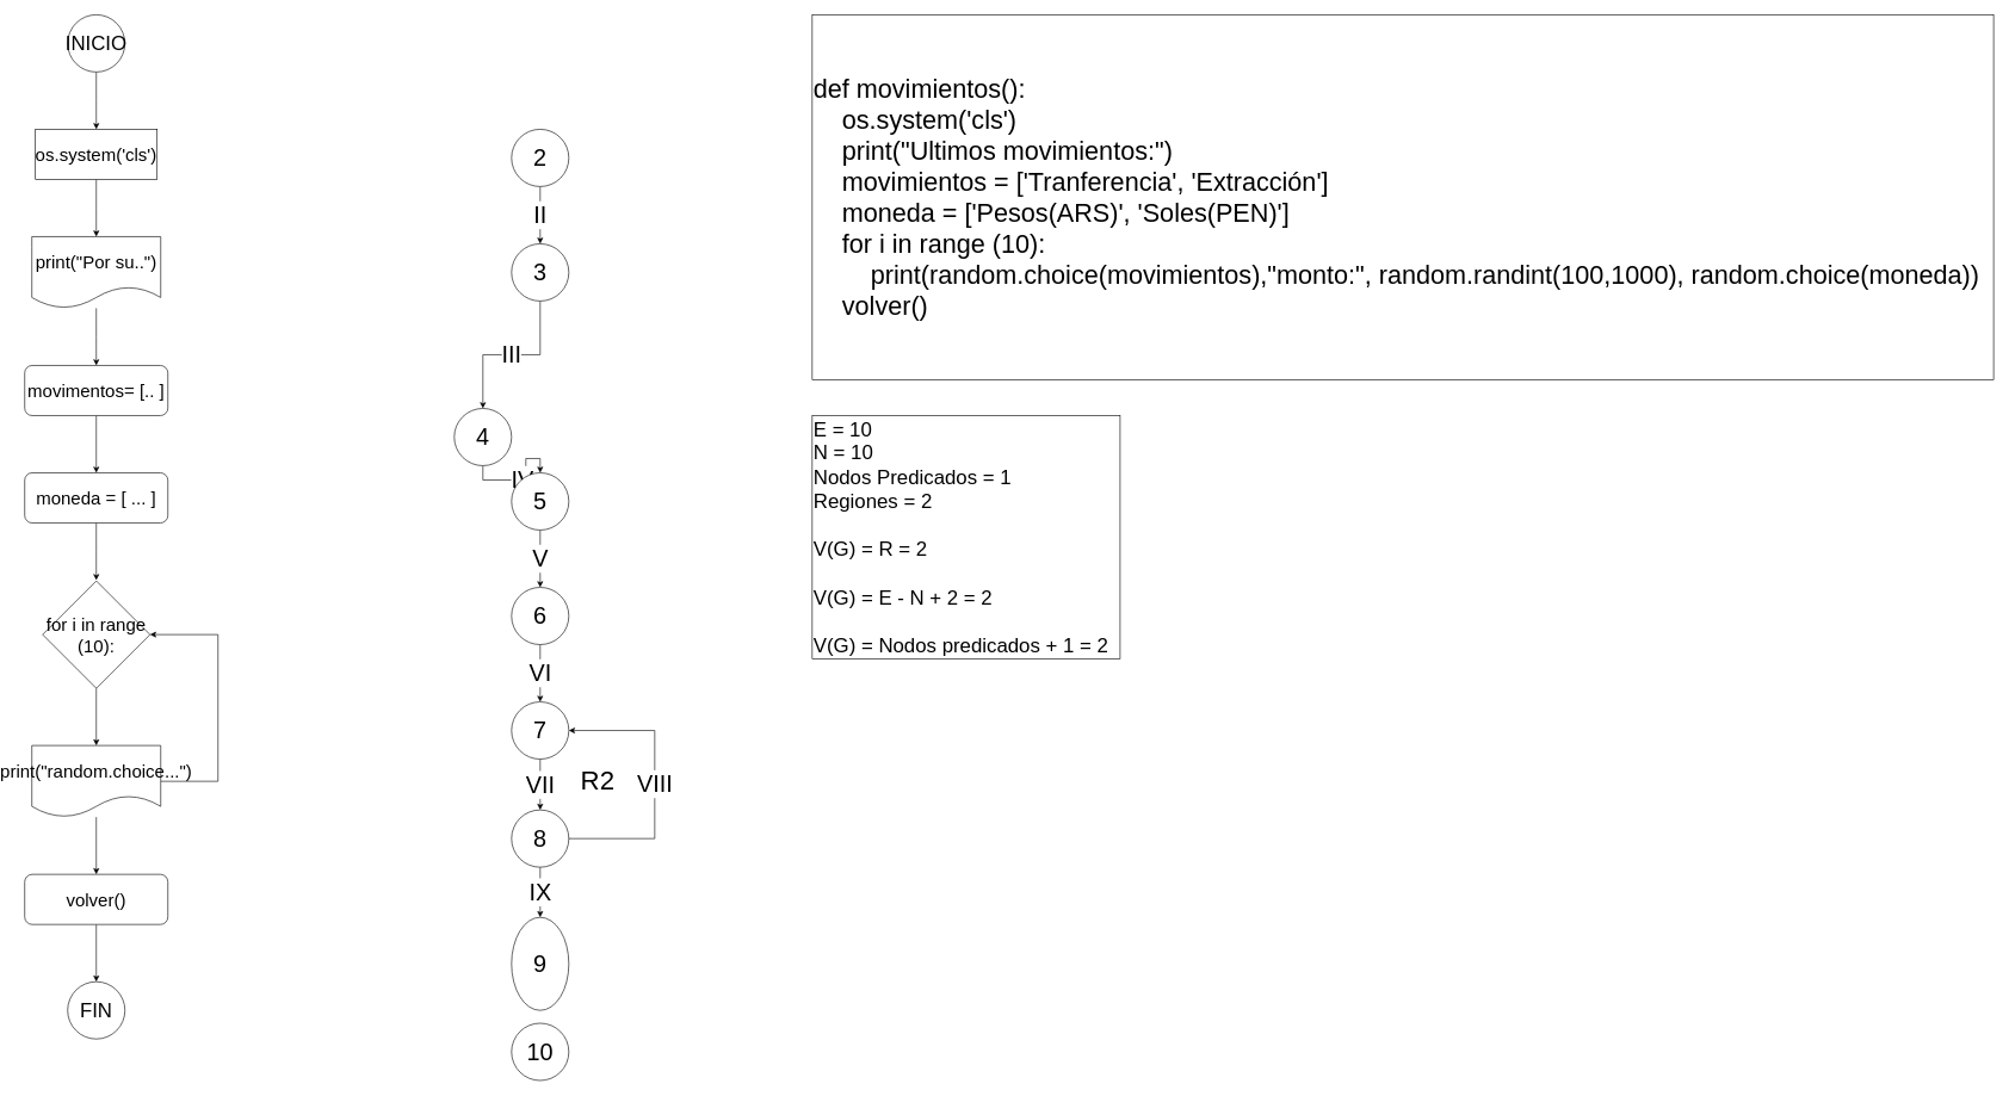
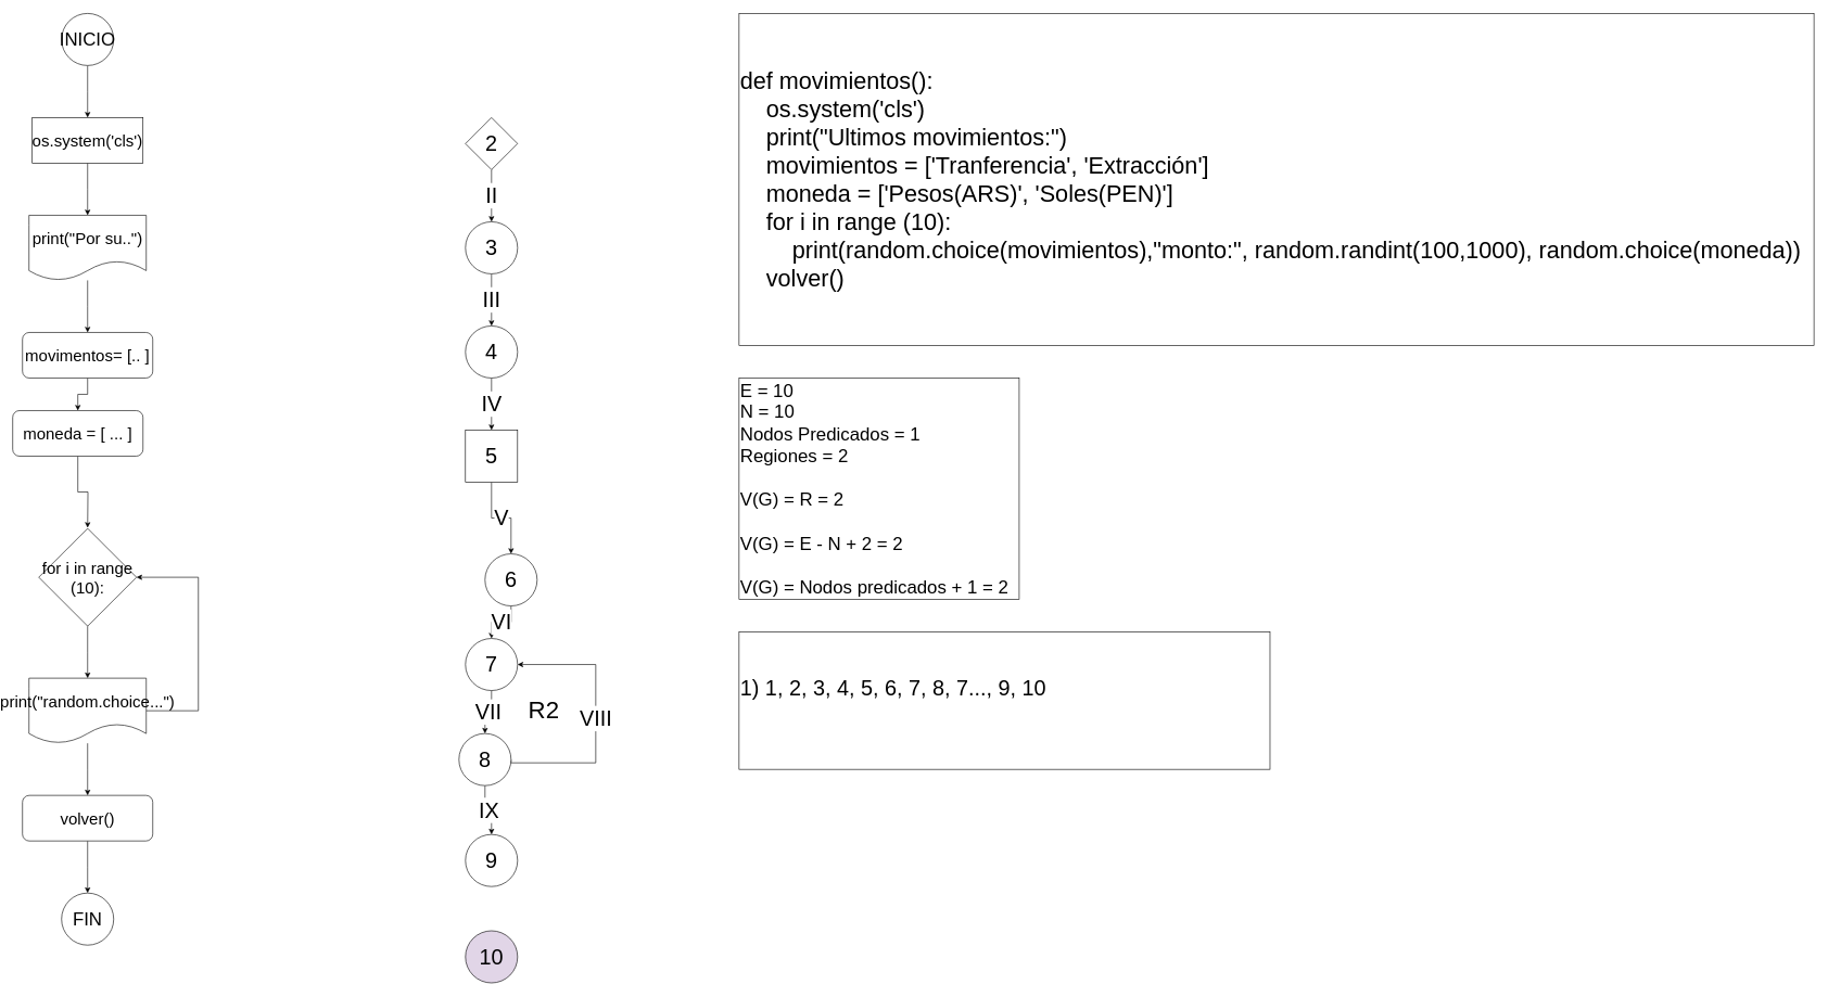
  <mxCell id="0" />
  <mxCell id="1" parent="0" />
  <mxCell id="2" value="&lt;div&gt;def movimientos():&lt;/div&gt;&lt;div&gt;&amp;nbsp; &amp;nbsp; os.system('cls')&lt;/div&gt;&lt;div&gt;&amp;nbsp; &amp;nbsp; print(&quot;Ultimos movimientos:&quot;)&lt;/div&gt;&lt;div&gt;&amp;nbsp; &amp;nbsp; movimientos = ['Tranferencia', 'Extracción']&lt;/div&gt;&lt;div&gt;&amp;nbsp; &amp;nbsp; moneda = ['Pesos(ARS)', 'Soles(PEN)']&lt;/div&gt;&lt;div&gt;&amp;nbsp; &amp;nbsp; for i in range (10):&lt;/div&gt;&lt;div&gt;&amp;nbsp; &amp;nbsp; &amp;nbsp; &amp;nbsp; print(random.choice(movimientos),&quot;monto:&quot;, random.randint(100,1000), random.choice(moneda))&lt;/div&gt;&lt;div&gt;&amp;nbsp; &amp;nbsp; volver()&lt;/div&gt;" style="rounded=0;whiteSpace=wrap;html=1;align=left;fontSize=36;" vertex="1" parent="1"><mxGeometry x="1120" y="20" width="1650" height="510" as="geometry" /></mxCell>
  <mxCell id="3" value="E = 10&lt;br style=&quot;font-size: 28px;&quot;&gt;N = 10&lt;br style=&quot;font-size: 28px;&quot;&gt;Nodos Predicados = 1&lt;br style=&quot;font-size: 28px;&quot;&gt;Regiones = 2&lt;br style=&quot;font-size: 28px;&quot;&gt;&lt;br style=&quot;font-size: 28px;&quot;&gt;V(G) = R = 2&lt;br style=&quot;font-size: 28px;&quot;&gt;&lt;br style=&quot;font-size: 28px;&quot;&gt;V(G) = E - N + 2 = 2&lt;br style=&quot;font-size: 28px;&quot;&gt;&lt;br style=&quot;font-size: 28px;&quot;&gt;V(G) = Nodos predicados + 1 = 2" style="rounded=0;whiteSpace=wrap;html=1;align=left;fontSize=28;" vertex="1" parent="1"><mxGeometry x="1120" y="580" width="430" height="340" as="geometry" /></mxCell>
+ <mxCell id="4" value="&lt;div style=&quot;font-size: 33px;&quot;&gt;1) 1, 2, 3, 4, 5, 6, 7, 8, 7..., 9, 10&lt;span style=&quot;background-color: initial;&quot;&gt;&amp;nbsp;&lt;/span&gt;&lt;/div&gt;&amp;nbsp;" style="rounded=0;whiteSpace=wrap;html=1;align=left;fontSize=33;" vertex="1" parent="1"><mxGeometry x="1120" y="970" width="815" height="211" as="geometry" /></mxCell>
  <mxCell id="5" value="II" style="edgeStyle=orthogonalEdgeStyle;rounded=0;orthogonalLoop=1;jettySize=auto;html=1;fontSize=33;" edge="1" parent="1" source="6" target="8"><mxGeometry relative="1" as="geometry" /></mxCell>
- <mxCell id="6" value="2" style="ellipse;whiteSpace=wrap;html=1;aspect=fixed;fontSize=33;" vertex="1" parent="1"><mxGeometry x="700" y="180" width="80" height="80" as="geometry" /></mxCell>
+ <mxCell id="6" value="2" style="rhombus;whiteSpace=wrap;html=1;aspect=fixed;fontSize=33;" vertex="1" parent="1"><mxGeometry x="700" y="180" width="80" height="80" as="geometry" /></mxCell>
  <mxCell id="7" value="III" style="edgeStyle=orthogonalEdgeStyle;rounded=0;orthogonalLoop=1;jettySize=auto;html=1;fontSize=33;" edge="1" parent="1" source="8" target="10"><mxGeometry relative="1" as="geometry" /></mxCell>
  <mxCell id="8" value="3" style="ellipse;whiteSpace=wrap;html=1;aspect=fixed;fontSize=33;" vertex="1" parent="1"><mxGeometry x="700" y="340" width="80" height="80" as="geometry" /></mxCell>
  <mxCell id="9" value="IV" style="edgeStyle=orthogonalEdgeStyle;rounded=0;orthogonalLoop=1;jettySize=auto;html=1;fontSize=33;" edge="1" parent="1" source="10" target="12"><mxGeometry relative="1" as="geometry" /></mxCell>
- <mxCell id="10" value="4" style="ellipse;whiteSpace=wrap;html=1;aspect=fixed;fontSize=33;" vertex="1" parent="1"><mxGeometry x="620" y="570" width="80" height="80" as="geometry" /></mxCell>
+ <mxCell id="10" value="4" style="ellipse;whiteSpace=wrap;html=1;aspect=fixed;fontSize=33;" vertex="1" parent="1"><mxGeometry x="700" y="500" width="80" height="80" as="geometry" /></mxCell>
  <mxCell id="11" value="V" style="edgeStyle=orthogonalEdgeStyle;rounded=0;orthogonalLoop=1;jettySize=auto;html=1;fontSize=33;" edge="1" parent="1" source="12" target="14"><mxGeometry relative="1" as="geometry" /></mxCell>
- <mxCell id="12" value="5" style="ellipse;whiteSpace=wrap;html=1;aspect=fixed;fontSize=33;" vertex="1" parent="1"><mxGeometry x="700" y="660" width="80" height="80" as="geometry" /></mxCell>
+ <mxCell id="12" value="5" style="whiteSpace=wrap;html=1;aspect=fixed;fontSize=33;rounded=0;" vertex="1" parent="1"><mxGeometry x="700" y="660" width="80" height="80" as="geometry" /></mxCell>
  <mxCell id="13" value="VI" style="edgeStyle=orthogonalEdgeStyle;rounded=0;orthogonalLoop=1;jettySize=auto;html=1;fontSize=33;" edge="1" parent="1" source="14" target="16"><mxGeometry relative="1" as="geometry" /></mxCell>
- <mxCell id="14" value="6" style="ellipse;whiteSpace=wrap;html=1;aspect=fixed;fontSize=33;" vertex="1" parent="1"><mxGeometry x="700" y="820" width="80" height="80" as="geometry" /></mxCell>
+ <mxCell id="14" value="6" style="ellipse;whiteSpace=wrap;html=1;aspect=fixed;fontSize=33;" vertex="1" parent="1"><mxGeometry x="730" y="850" width="80" height="80" as="geometry" /></mxCell>
  <mxCell id="15" value="VII" style="edgeStyle=orthogonalEdgeStyle;rounded=0;orthogonalLoop=1;jettySize=auto;html=1;fontSize=33;" edge="1" parent="1" source="16" target="19"><mxGeometry relative="1" as="geometry" /></mxCell>
  <mxCell id="16" value="7" style="ellipse;whiteSpace=wrap;html=1;aspect=fixed;fontSize=33;" vertex="1" parent="1"><mxGeometry x="700" y="980" width="80" height="80" as="geometry" /></mxCell>
  <mxCell id="17" value="IX" style="edgeStyle=orthogonalEdgeStyle;rounded=0;orthogonalLoop=1;jettySize=auto;html=1;fontSize=33;" edge="1" parent="1" source="19" target="20"><mxGeometry relative="1" as="geometry" /></mxCell>
  <mxCell id="18" value="VIII" style="edgeStyle=orthogonalEdgeStyle;rounded=0;orthogonalLoop=1;jettySize=auto;html=1;exitX=1;exitY=0.5;exitDx=0;exitDy=0;entryX=1;entryY=0.5;entryDx=0;entryDy=0;fontSize=33;" edge="1" parent="1" source="19" target="16"><mxGeometry relative="1" as="geometry"><Array as="points"><mxPoint x="900" y="1171" /><mxPoint x="900" y="1020" /></Array></mxGeometry></mxCell>
- <mxCell id="19" value="8" style="ellipse;whiteSpace=wrap;html=1;aspect=fixed;fontSize=33;" vertex="1" parent="1"><mxGeometry x="700" y="1131" width="80" height="80" as="geometry" /></mxCell>
- <mxCell id="20" value="9" style="ellipse;whiteSpace=wrap;html=1;aspect=fixed;fontSize=33;" vertex="1" parent="1"><mxGeometry x="700" y="1281" width="80" height="130" as="geometry" /></mxCell>
- <mxCell id="21" value="10" style="ellipse;whiteSpace=wrap;html=1;aspect=fixed;fontSize=33;" vertex="1" parent="1"><mxGeometry x="700" y="1429" width="80" height="80" as="geometry" /></mxCell>
+ <mxCell id="19" value="8" style="ellipse;whiteSpace=wrap;html=1;aspect=fixed;fontSize=33;" vertex="1" parent="1"><mxGeometry x="690" y="1126" width="80" height="80" as="geometry" /></mxCell>
+ <mxCell id="20" value="9" style="ellipse;whiteSpace=wrap;html=1;aspect=fixed;fontSize=33;" vertex="1" parent="1"><mxGeometry x="700" y="1281" width="80" height="80" as="geometry" /></mxCell>
+ <mxCell id="21" value="10" style="ellipse;whiteSpace=wrap;html=1;aspect=fixed;fontSize=33;fillColor=#e1d5e7;" vertex="1" parent="1"><mxGeometry x="700" y="1429" width="80" height="80" as="geometry" /></mxCell>
  <mxCell id="22" value="&lt;font style=&quot;font-size: 37px;&quot;&gt;R2&lt;/font&gt;" style="text;html=1;align=center;verticalAlign=middle;resizable=0;points=[];autosize=1;strokeColor=none;fillColor=none;fontSize=23;" vertex="1" parent="1"><mxGeometry x="790" y="1071" width="60" height="40" as="geometry" /></mxCell>
  <mxCell id="23" value="" style="edgeStyle=orthogonalEdgeStyle;rounded=0;orthogonalLoop=1;jettySize=auto;html=1;fontSize=28;" edge="1" parent="1" source="24"><mxGeometry relative="1" as="geometry"><mxPoint x="120" y="180" as="targetPoint" /></mxGeometry></mxCell>
  <mxCell id="24" value="INICIO" style="ellipse;whiteSpace=wrap;html=1;aspect=fixed;fontSize=28;" vertex="1" parent="1"><mxGeometry x="80" y="20" width="80" height="80" as="geometry" /></mxCell>
  <mxCell id="25" value="" style="edgeStyle=orthogonalEdgeStyle;rounded=0;orthogonalLoop=1;jettySize=auto;html=1;fontSize=28;" edge="1" parent="1" source="26"><mxGeometry relative="1" as="geometry"><mxPoint x="120" y="330" as="targetPoint" /></mxGeometry></mxCell>
  <mxCell id="26" value="os.system('cls')" style="whiteSpace=wrap;html=1;fontSize=25;" vertex="1" parent="1"><mxGeometry x="35" y="180" width="170" height="70" as="geometry" /></mxCell>
  <mxCell id="27" value="" style="edgeStyle=orthogonalEdgeStyle;rounded=0;orthogonalLoop=1;jettySize=auto;html=1;fontSize=28;" edge="1" parent="1" source="28"><mxGeometry relative="1" as="geometry"><mxPoint x="120" y="510" as="targetPoint" /></mxGeometry></mxCell>
  <mxCell id="28" value="print(&quot;Por su..&quot;)" style="shape=document;whiteSpace=wrap;html=1;boundedLbl=1;fontSize=25;" vertex="1" parent="1"><mxGeometry x="30" y="330" width="180" height="100" as="geometry" /></mxCell>
  <mxCell id="29" value="" style="edgeStyle=orthogonalEdgeStyle;rounded=0;orthogonalLoop=1;jettySize=auto;html=1;fontSize=28;" edge="1" parent="1" source="30" target="32"><mxGeometry relative="1" as="geometry" /></mxCell>
  <mxCell id="30" value="movimentos= [.. ]" style="rounded=1;whiteSpace=wrap;html=1;fontSize=25;" vertex="1" parent="1"><mxGeometry x="20" y="510" width="200" height="70" as="geometry" /></mxCell>
  <mxCell id="31" value="" style="edgeStyle=orthogonalEdgeStyle;rounded=0;orthogonalLoop=1;jettySize=auto;html=1;fontSize=28;" edge="1" parent="1" source="32"><mxGeometry relative="1" as="geometry"><mxPoint x="120" y="810" as="targetPoint" /></mxGeometry></mxCell>
- <mxCell id="32" value="moneda = [ ... ]" style="rounded=1;whiteSpace=wrap;html=1;fontSize=25;" vertex="1" parent="1"><mxGeometry x="20" y="660" width="200" height="70" as="geometry" /></mxCell>
+ <mxCell id="32" value="moneda = [ ... ]" style="rounded=1;whiteSpace=wrap;html=1;fontSize=25;" vertex="1" parent="1"><mxGeometry x="5" y="630" width="200" height="70" as="geometry" /></mxCell>
  <mxCell id="33" value="" style="edgeStyle=orthogonalEdgeStyle;rounded=0;orthogonalLoop=1;jettySize=auto;html=1;fontSize=28;" edge="1" parent="1" source="34"><mxGeometry relative="1" as="geometry"><mxPoint x="120" y="1041" as="targetPoint" /></mxGeometry></mxCell>
  <mxCell id="34" value="for i in range (10):" style="rhombus;whiteSpace=wrap;html=1;fontSize=25;" vertex="1" parent="1"><mxGeometry x="45" y="811" width="150" height="150" as="geometry" /></mxCell>
  <mxCell id="35" value="" style="edgeStyle=orthogonalEdgeStyle;rounded=0;orthogonalLoop=1;jettySize=auto;html=1;fontSize=28;" edge="1" parent="1" source="37"><mxGeometry relative="1" as="geometry"><mxPoint x="120" y="1221" as="targetPoint" /></mxGeometry></mxCell>
  <mxCell id="36" style="edgeStyle=orthogonalEdgeStyle;rounded=0;orthogonalLoop=1;jettySize=auto;html=1;exitX=1;exitY=0.5;exitDx=0;exitDy=0;entryX=1;entryY=0.5;entryDx=0;entryDy=0;fontSize=28;" edge="1" parent="1" source="37" target="34"><mxGeometry relative="1" as="geometry"><Array as="points"><mxPoint x="290" y="1091" /><mxPoint x="290" y="886" /></Array></mxGeometry></mxCell>
  <mxCell id="37" value="print(&quot;random.choice...&quot;)" style="shape=document;whiteSpace=wrap;html=1;boundedLbl=1;fontSize=25;" vertex="1" parent="1"><mxGeometry x="30" y="1041" width="180" height="100" as="geometry" /></mxCell>
  <mxCell id="38" value="" style="edgeStyle=orthogonalEdgeStyle;rounded=0;orthogonalLoop=1;jettySize=auto;html=1;fontSize=28;" edge="1" parent="1" source="39"><mxGeometry relative="1" as="geometry"><mxPoint x="120" y="1371" as="targetPoint" /></mxGeometry></mxCell>
  <mxCell id="39" value="volver()" style="rounded=1;whiteSpace=wrap;html=1;fontSize=25;" vertex="1" parent="1"><mxGeometry x="20" y="1221" width="200" height="70" as="geometry" /></mxCell>
  <mxCell id="40" value="FIN" style="ellipse;whiteSpace=wrap;html=1;aspect=fixed;fontSize=28;" vertex="1" parent="1"><mxGeometry x="80" y="1371" width="80" height="80" as="geometry" /></mxCell>
